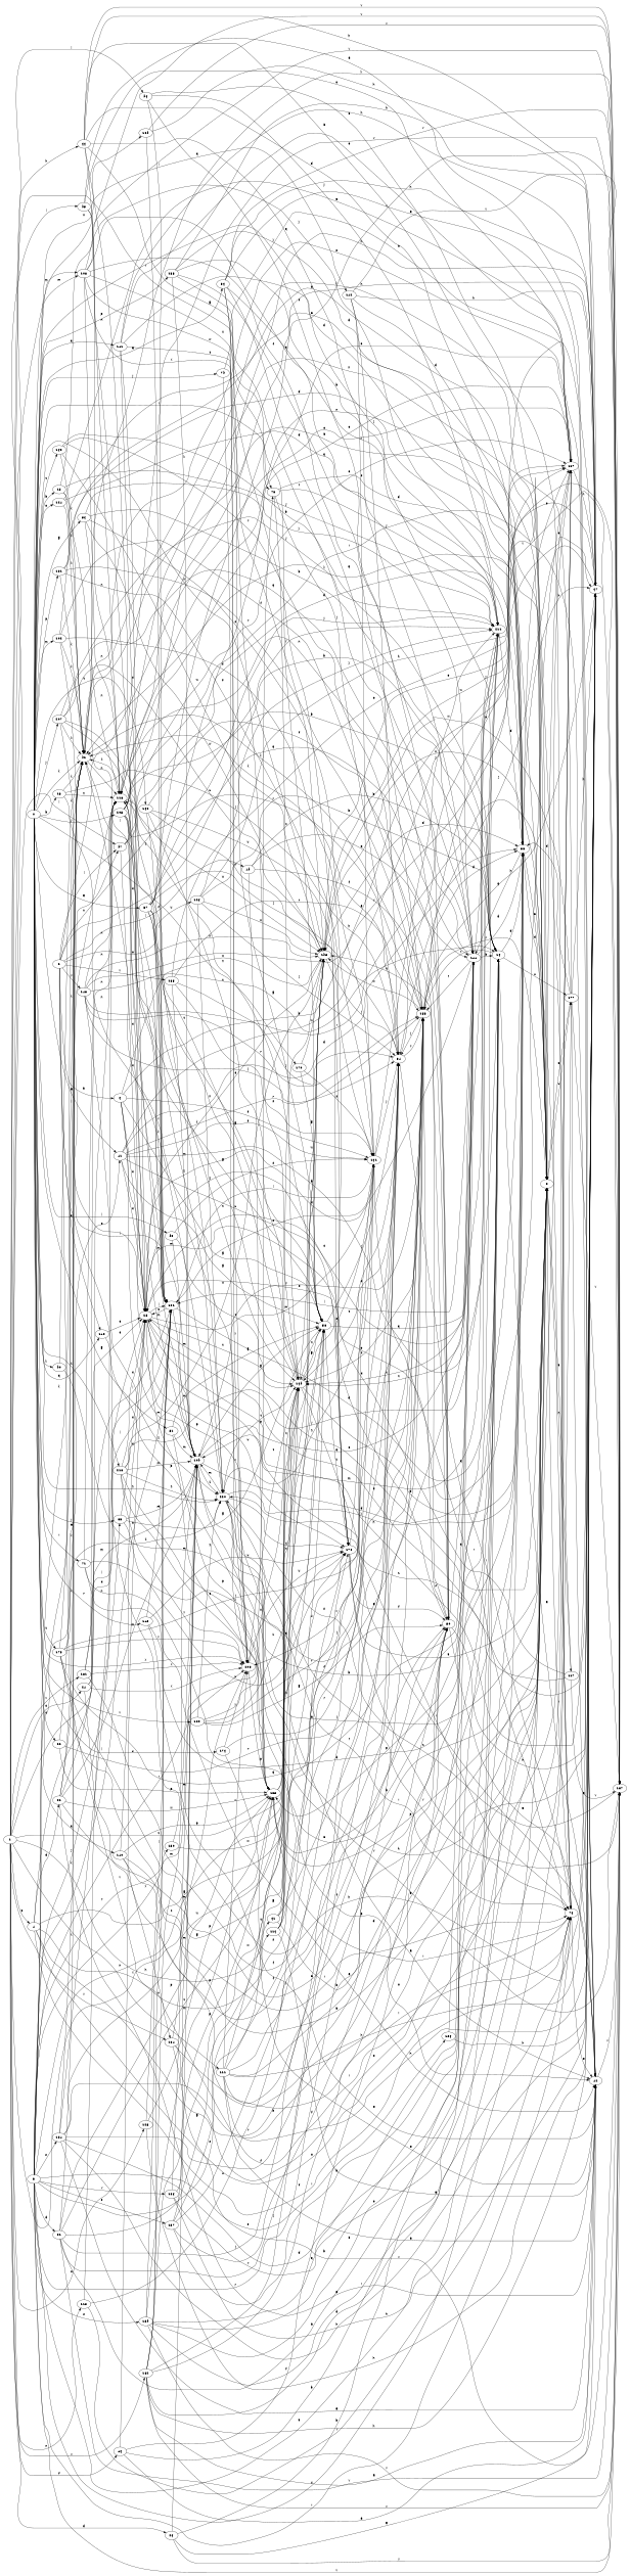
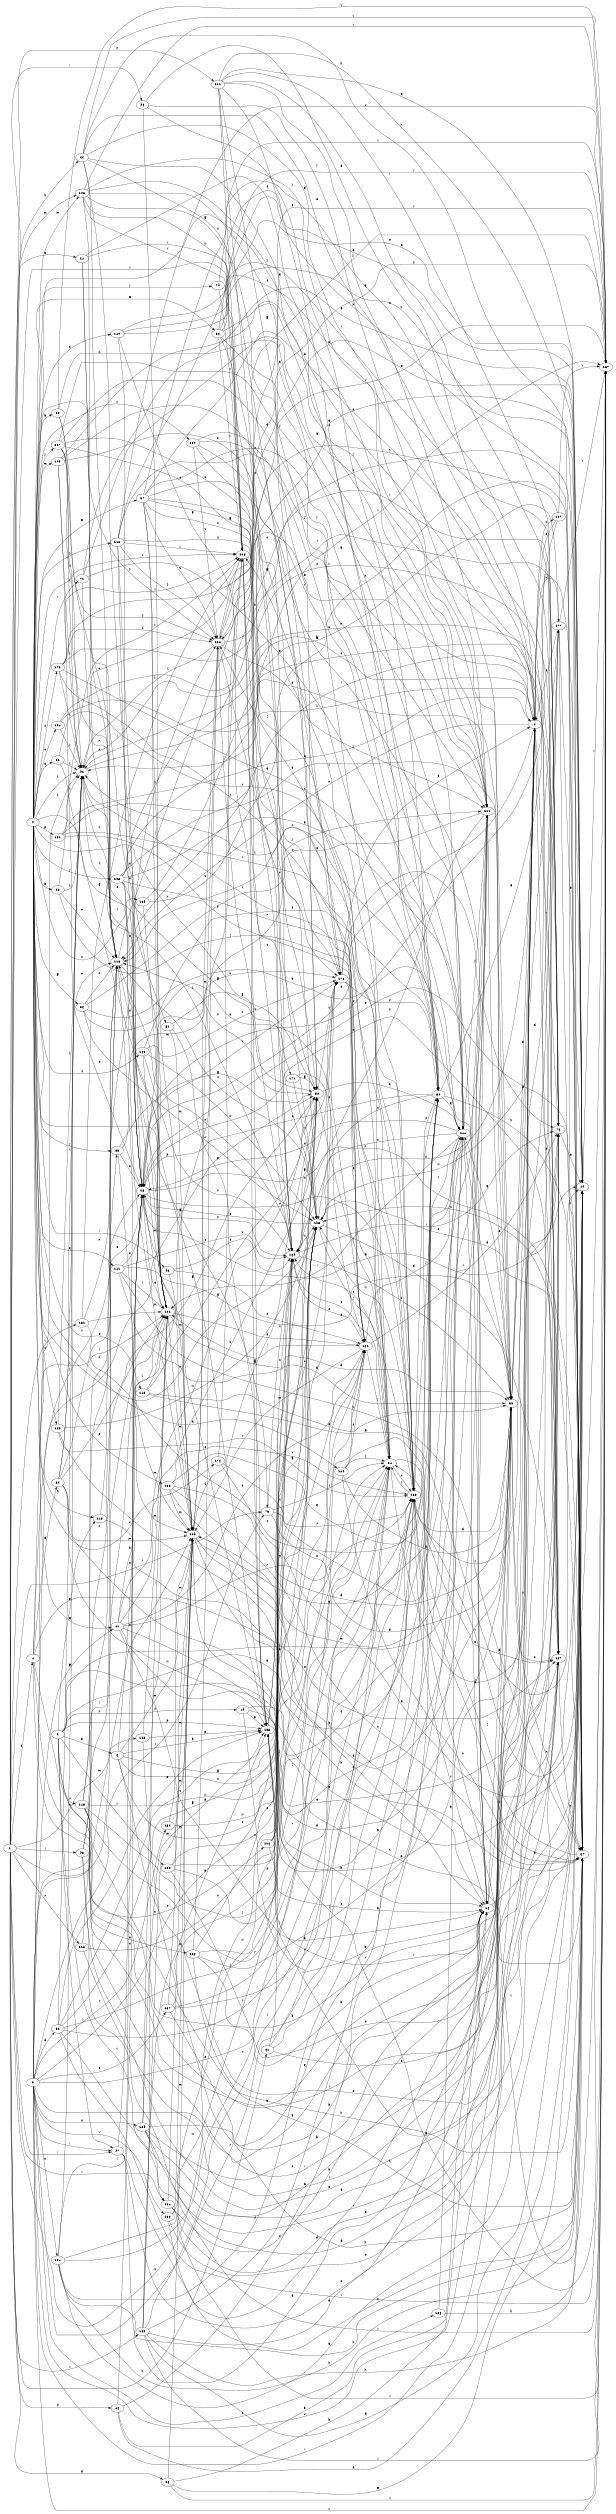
  strict digraph {
    fontname="DejaVu Sans"
    rankdir=LR
    node [fontname="DejaVu Sans"]
    edge [fontname="DejaVu Sans"]
    0
    13
    15
    22
    36
    37
    41
    51
    56
    71
    73
    79
    83
-   90
    92
    93
    102
    108
    124
    131
    133
    140
    141
    142
    143
    145
    163
    168
    170
    173
    176
    180
    189
    195
    203
    205
    207
    211
    218
    220
    118
    84
    101
    187
    135
    153
    58
    144
    42
    67
    109
    169
    127
    16
    161
    25
    33
    178
    8
    50
    76
    1
    4
    24
    26
    46
    61
    66
    95
    96
    97
    111
    115
    125
    181
    182
    184
    32
    116
    2
    6
    49
    126
    148
    185
    3
    31
    150
    154
    156
    157
    159
    177
    186
    117
    0 -> 13 [label=b]
    0 -> 15 [label=b]
    0 -> 22 [label=c]
    0 -> 36 [label=e]
    0 -> 37 [label=e]
    0 -> 41 [label=e]
    0 -> 51 [label=g]
    0 -> 56 [label=g]
    0 -> 71 [label=i]
    0 -> 73 [label=i]
    0 -> 79 [label=j]
    0 -> 83 [label=j]
-   0 -> 90 [label=k]
    0 -> 92 [label=k]
    0 -> 93 [label=l]
    0 -> 102 [label=m]
    0 -> 108 [label=m]
    0 -> 124 [label=o]
    0 -> 131 [label=p]
    0 -> 133 [label=p]
    0 -> 140 [label=q]
    0 -> 141 [label=q]
    0 -> 142 [label=q]
    0 -> 143 [label=q]
    0 -> 145 [label=r]
    0 -> 163 [label=t]
    0 -> 168 [label=t]
    0 -> 170 [label=u]
    0 -> 173 [label=u]
    0 -> 176 [label=u]
    0 -> 180 [label=v]
    0 -> 189 [label=w]
    0 -> 195 [label=w]
    0 -> 203 [label=x]
    0 -> 205 [label=y]
    0 -> 207 [label=y]
    0 -> 211 [label=y]
    0 -> 218 [label=z]
    0 -> 220 [label=z]
    13 -> 92 [label=k]
    13 -> 203 [label=x]
    13 -> 118 [label=n]
    13 -> 84 [label=j]
    15 -> 92 [label=k]
    15 -> 211 [label=y]
    15 -> 101 [label=l]
    15 -> 187 [label=v]
    22 -> 92 [label=k]
    22 -> 135 [label=p]
    22 -> 153 [label=r]
    36 -> 203 [label=x]
    36 -> 211 [label=y]
    36 -> 187 [label=v]
    36 -> 58 [label=g]
    36 -> 144 [label=q]
    36 -> 42 [label=e]
    36 -> 67 [label=h]
    37 -> 211 [label=y]
    37 -> 220 [label=z]
    37 -> 84 [label=j]
    37 -> 101 [label=l]
    37 -> 187 [label=v]
    37 -> 58 [label=g]
    37 -> 109 [label=m]
    37 -> 169 [label=t]
    37 -> 127 [label=o]
    37 -> 16 [label=b]
    41 -> 187 [label=v]
    41 -> 153 [label=r]
    41 -> 58 [label=g]
    41 -> 16 [label=b]
    41 -> 161 [label=s]
    41 -> 25 [label=c]
    41 -> 33 [label=d]
    41 -> 178 [label=u]
    51 -> 135 [label=p]
    51 -> 58 [label=g]
    51 -> 109 [label=m]
    56 -> 195 [label=w]
    56 -> 211 [label=y]
    56 -> 118 [label=n]
    56 -> 16 [label=b]
    56 -> 161 [label=s]
    71 -> 118 [label=n]
    71 -> 144 [label=q]
    71 -> 42 [label=e]
    71 -> 8 [label=a]
    73 -> 211 [label=y]
    73 -> 84 [label=j]
    73 -> 169 [label=t]
    73 -> 33 [label=d]
    79 -> 203 [label=x]
    79 -> 127 [label=o]
    83 -> 58 [label=g]
    83 -> 109 [label=m]
    83 -> 25 [label=c]
    83 -> 178 [label=u]
-   90 -> 92 [label=k]
-   90 -> 8 [label=a]
    92 -> 118 [label=n]
    92 -> 127 [label=o]
    92 -> 8 [label=a]
    93 -> 109 [label=m]
    93 -> 169 [label=t]
    93 -> 161 [label=s]
    102 -> 92 [label=k]
    102 -> 161 [label=s]
    102 -> 25 [label=c]
    102 -> 8 [label=a]
    102 -> 50 [label=f]
    108 -> 195 [label=w]
    108 -> 203 [label=x]
    108 -> 211 [label=y]
    108 -> 118 [label=n]
    108 -> 187 [label=v]
    108 -> 144 [label=q]
    108 -> 178 [label=u]
    108 -> 50 [label=f]
    124 -> 92 [label=k]
    124 -> 42 [label=e]
    124 -> 33 [label=d]
    131 -> 92 [label=k]
    131 -> 153 [label=r]
    131 -> 161 [label=s]
    131 -> 33 [label=d]
    131 -> 8 [label=a]
    133 -> 153 [label=r]
    133 -> 144 [label=q]
    133 -> 67 [label=h]
-   133 -> 109 [label=k]
+   133 -> 109 [label=m]
    133 -> 16 [label=b]
    133 -> 33 [label=d]
    140 -> 135 [label=p]
    140 -> 67 [label=h]
    140 -> 25 [label=c]
    140 -> 8 [label=a]
    140 -> 76 [label=i]
    141 -> 101 [label=l]
    141 -> 67 [label=h]
    141 -> 169 [label=t]
    141 -> 127 [label=o]
    141 -> 25 [label=c]
    141 -> 33 [label=d]
    142 -> 84 [label=j]
    142 -> 187 [label=v]
    142 -> 67 [label=h]
    142 -> 161 [label=s]
    142 -> 33 [label=d]
    143 -> 67 [label=h]
    143 -> 25 [label=c]
    145 -> 101 [label=l]
    145 -> 42 [label=e]
    145 -> 33 [label=d]
    145 -> 178 [label=u]
    163 -> 92 [label=k]
    163 -> 195 [label=w]
    163 -> 153 [label=r]
    163 -> 16 [label=b]
    168 -> 195 [label=w]
    168 -> 101 [label=l]
    168 -> 169 [label=t]
    168 -> 178 [label=u]
    168 -> 50 [label=f]
    170 -> 195 [label=w]
    170 -> 58 [label=g]
    170 -> 161 [label=s]
    173 -> 92 [label=k]
    173 -> 203 [label=x]
    173 -> 220 [label=z]
    173 -> 84 [label=j]
    173 -> 144 [label=q]
    173 -> 8 [label=a]
    173 -> 76 [label=i]
    176 -> 203 [label=x]
    176 -> 153 [label=r]
    176 -> 42 [label=e]
    180 -> 195 [label=w]
    180 -> 220 [label=z]
    180 -> 153 [label=r]
    180 -> 178 [label=u]
    180 -> 50 [label=f]
    189 -> 101 [label=l]
    189 -> 187 [label=v]
    189 -> 67 [label=h]
    195 -> 84 [label=j]
    195 -> 127 [label=o]
    195 -> 25 [label=c]
    195 -> 33 [label=d]
    203 -> 135 [label=p]
    203 -> 169 [label=t]
    203 -> 178 [label=u]
    205 -> 153 [label=r]
    205 -> 58 [label=g]
    205 -> 67 [label=h]
    205 -> 109 [label=m]
    205 -> 127 [label=o]
    205 -> 16 [label=b]
    205 -> 25 [label=c]
    205 -> 76 [label=i]
    207 -> 92 [label=k]
    207 -> 211 [label=y]
    207 -> 220 [label=z]
    207 -> 101 [label=l]
    207 -> 144 [label=q]
    207 -> 169 [label=t]
    207 -> 178 [label=u]
    211 -> 135 [label=p]
    211 -> 109 [label=m]
    211 -> 169 [label=t]
    211 -> 25 [label=c]
    211 -> 33 [label=d]
    218 -> 195 [label=w]
    218 -> 203 [label=x]
    218 -> 211 [label=y]
    218 -> 220 [label=z]
    218 -> 187 [label=v]
    218 -> 42 [label=e]
    218 -> 109 [label=m]
    218 -> 25 [label=c]
    220 -> 92 [label=k]
    220 -> 203 [label=x]
    220 -> 211 [label=y]
    220 -> 187 [label=v]
    220 -> 42 [label=e]
    220 -> 109 [label=m]
    220 -> 169 [label=t]
    220 -> 178 [label=u]
    220 -> 76 [label=i]
    118 -> 92 [label=k]
    118 -> 195 [label=w]
    118 -> 187 [label=v]
    118 -> 109 [label=m]
    118 -> 25 [label=c]
    84 -> 92 [label=k]
    84 -> 220 [label=z]
    84 -> 153 [label=r]
    84 -> 169 [label=t]
    84 -> 127 [label=o]
    84 -> 76 [label=i]
    101 -> 109 [label=m]
    101 -> 161 [label=s]
    101 -> 25 [label=c]
    101 -> 33 [label=d]
    187 -> 92 [label=k]
    187 -> 220 [label=z]
    135 -> 169 [label=t]
    135 -> 16 [label=b]
    135 -> 25 [label=c]
    135 -> 178 [label=u]
    135 -> 76 [label=i]
    153 -> 92 [label=k]
    153 -> 195 [label=w]
    153 -> 203 [label=x]
    153 -> 84 [label=j]
    153 -> 187 [label=v]
    153 -> 67 [label=h]
    153 -> 169 [label=t]
    153 -> 33 [label=d]
    153 -> 50 [label=f]
    58 -> 118 [label=n]
    58 -> 84 [label=j]
    58 -> 144 [label=q]
    58 -> 169 [label=t]
    58 -> 178 [label=u]
    144 -> 211 [label=y]
    144 -> 118 [label=n]
    144 -> 101 [label=l]
    144 -> 153 [label=r]
    144 -> 169 [label=t]
    144 -> 16 [label=b]
    144 -> 25 [label=c]
    144 -> 33 [label=d]
    42 -> 187 [label=v]
    67 -> 195 [label=w]
    67 -> 84 [label=j]
    67 -> 25 [label=c]
    109 -> 220 [label=z]
    109 -> 58 [label=g]
    109 -> 144 [label=q]
    109 -> 67 [label=h]
    109 -> 16 [label=b]
    109 -> 33 [label=d]
    169 -> 92 [label=k]
    169 -> 195 [label=w]
    169 -> 118 [label=n]
    169 -> 58 [label=g]
    169 -> 161 [label=s]
    169 -> 33 [label=d]
    169 -> 76 [label=i]
    127 -> 67 [label=h]
    16 -> 153 [label=r]
    16 -> 42 [label=e]
    16 -> 33 [label=d]
    16 -> 177 [label=u]
    161 -> 211 [label=y]
    161 -> 84 [label=j]
    161 -> 101 [label=l]
    161 -> 109 [label=m]
    161 -> 76 [label=i]
    25 -> 101 [label=l]
    25 -> 153 [label=r]
    25 -> 42 [label=e]
    25 -> 67 [label=h]
    25 -> 169 [label=t]
    25 -> 127 [label=o]
    25 -> 178 [label=u]
    33 -> 144 [label=q]
    33 -> 67 [label=h]
    33 -> 127 [label=o]
    33 -> 8 [label=a]
    178 -> 161 [label=s]
    178 -> 8 [label=a]
    178 -> 50 [label=f]
    178 -> 76 [label=i]
    8 -> 92 [label=k]
    8 -> 195 [label=w]
    8 -> 118 [label=n]
    8 -> 135 [label=p]
    8 -> 153 [label=r]
    8 -> 127 [label=o]
    8 -> 25 [label=c]
    8 -> 33 [label=d]
    8 -> 76 [label=i]
    8 -> 177 [label=u]
    8 -> 117 [label=n]
    50 -> 195 [label=w]
    50 -> 144 [label=q]
    50 -> 42 [label=e]
    50 -> 67 [label=h]
    50 -> 25 [label=c]
    76 -> 92 [label=k]
    76 -> 42 [label=e]
    1 -> 73 [label=i]
    1 -> 108 [label=m]
    1 -> 203 [label=x]
    1 -> 109 [label=m]
    1 -> 169 [label=t]
    1 -> 4 [label=a]
    1 -> 24 [label=c]
    1 -> 26 [label=d]
    1 -> 46 [label=f]
    1 -> 61 [label=h]
    1 -> 66 [label=h]
    1 -> 95 [label=l]
    1 -> 96 [label=l]
    1 -> 97 [label=l]
    1 -> 111 [label=n]
    1 -> 115 [label=n]
    1 -> 125 [label=o]
    1 -> 181 [label=v]
    1 -> 182 [label=v]
    1 -> 184 [label=v]
    4 -> 101 [label=l]
    4 -> 58 [label=g]
    4 -> 127 [label=o]
    4 -> 16 [label=b]
    4 -> 76 [label=i]
    4 -> 32 [label=d]
    4 -> 116 [label=n]
    24 -> 203 [label=x]
    24 -> 118 [label=n]
    24 -> 25 [label=c]
    24 -> 50 [label=f]
    26 -> 187 [label=v]
    26 -> 42 [label=e]
    26 -> 109 [label=m]
    26 -> 16 [label=b]
    46 -> 42 [label=e]
    46 -> 16 [label=b]
    46 -> 25 [label=c]
    46 -> 50 [label=f]
    61 -> 84 [label=j]
    61 -> 153 [label=r]
    61 -> 169 [label=t]
    61 -> 8 [label=a]
    66 -> 118 [label=n]
    66 -> 101 [label=l]
    66 -> 187 [label=v]
    66 -> 58 [label=g]
    66 -> 144 [label=q]
    66 -> 67 [label=h]
    66 -> 33 [label=d]
    66 -> 8 [label=a]
    95 -> 118 [label=n]
    95 -> 101 [label=l]
    95 -> 42 [label=e]
    95 -> 127 [label=o]
    96 -> 211 [label=y]
    96 -> 101 [label=l]
    96 -> 8 [label=a]
    96 -> 50 [label=f]
    97 -> 67 [label=h]
    97 -> 127 [label=o]
    97 -> 25 [label=c]
    97 -> 33 [label=d]
    111 -> 203 [label=x]
    111 -> 58 [label=g]
    111 -> 42 [label=e]
    111 -> 67 [label=h]
    111 -> 169 [label=t]
    111 -> 127 [label=o]
    111 -> 33 [label=d]
    111 -> 50 [label=f]
    111 -> 76 [label=i]
    115 -> 118 [label=n]
    115 -> 178 [label=u]
    115 -> 76 [label=i]
    125 -> 101 [label=l]
    125 -> 135 [label=p]
    125 -> 67 [label=h]
    181 -> 203 [label=x]
    181 -> 118 [label=n]
    181 -> 101 [label=l]
    181 -> 50 [label=f]
    182 -> 84 [label=j]
    182 -> 101 [label=l]
    182 -> 187 [label=v]
    182 -> 135 [label=p]
    182 -> 42 [label=e]
    182 -> 67 [label=h]
    182 -> 109 [label=m]
    182 -> 33 [label=d]
    182 -> 50 [label=f]
    184 -> 187 [label=v]
    184 -> 109 [label=m]
    184 -> 127 [label=o]
    184 -> 16 [label=b]
    32 -> 92 [label=k]
    32 -> 118 [label=n]
    32 -> 135 [label=w]
    32 -> 58 [label=g]
    32 -> 42 [label=e]
    32 -> 109 [label=m]
    32 -> 25 [label=c]
    116 -> 84 [label=j]
    116 -> 58 [label=g]
    116 -> 42 [label=e]
    116 -> 169 [label=t]
    116 -> 161 [label=s]
    2 -> 143 [label=q]
    2 -> 211 [label=y]
    2 -> 135 [label=p]
    2 -> 144 [label=q]
    2 -> 127 [label=o]
    2 -> 97 [label=l]
    2 -> 184 [label=v]
    2 -> 6 [label=a]
    2 -> 49 [label=f]
    2 -> 126 [label=o]
    2 -> 148 [label=r]
    2 -> 185 [label=v]
    6 -> 195 [label=w]
    6 -> 135 [label=p]
    6 -> 58 [label=g]
    6 -> 42 [label=e]
    6 -> 109 [label=m]
    6 -> 161 [label=s]
    6 -> 25 [label=c]
    49 -> 135 [label=p]
    49 -> 144 [label=q]
    49 -> 16 [label=b]
    49 -> 50 [label=f]
    126 -> 195 [label=w]
    126 -> 211 [label=y]
    126 -> 220 [label=z]
    126 -> 84 [label=j]
    126 -> 67 [label=h]
    126 -> 16 [label=b]
    148 -> 195 [label=w]
    148 -> 220 [label=z]
    148 -> 118 [label=n]
    148 -> 84 [label=j]
    148 -> 153 [label=r]
    148 -> 67 [label=h]
    148 -> 16 [label=b]
    148 -> 76 [label=i]
    185 -> 84 [label=j]
    185 -> 153 [label=r]
    185 -> 109 [label=m]
    185 -> 127 [label=o]
    185 -> 161 [label=s]
    3 -> 41 [label=e]
    3 -> 73 [label=i]
    3 -> 83 [label=j]
    3 -> 92 [label=k]
    3 -> 203 [label=x]
    3 -> 101 [label=l]
    3 -> 187 [label=v]
    3 -> 153 [label=r]
    3 -> 169 [label=t]
    3 -> 161 [label=s]
    3 -> 8 [label=a]
    3 -> 76 [label=i]
    3 -> 97 [label=l]
    3 -> 31 [label=d]
    3 -> 150 [label=r]
    3 -> 154 [label=s]
    3 -> 156 [label=s]
    3 -> 157 [label=s]
    3 -> 159 [label=s]
    3 -> 177 [label=u]
    3 -> 186 [label=v]
    31 -> 92 [label=k]
    31 -> 84 [label=j]
    31 -> 187 [label=v]
    31 -> 135 [label=p]
    31 -> 153 [label=r]
    31 -> 58 [label=g]
    31 -> 169 [label=t]
    31 -> 8 [label=a]
    150 -> 195 [label=w]
    150 -> 109 [label=m]
    154 -> 92 [label=k]
    154 -> 195 [label=w]
    154 -> 101 [label=l]
    154 -> 153 [label=r]
    154 -> 42 [label=e]
    154 -> 67 [label=h]
    154 -> 33 [label=d]
    154 -> 50 [label=f]
    156 -> 144 [label=q]
    156 -> 67 [label=h]
    157 -> 84 [label=j]
    157 -> 109 [label=m]
    157 -> 16 [label=b]
    157 -> 161 [label=s]
    157 -> 50 [label=f]
    159 -> 101 [label=l]
    159 -> 187 [label=v]
    159 -> 135 [label=p]
    159 -> 144 [label=q]
    159 -> 16 [label=b]
    159 -> 8 [label=a]
    159 -> 76 [label=i]
    177 -> 195 [label=w]
    177 -> 118 [label=n]
    177 -> 187 [label=v]
    177 -> 42 [label=e]
    177 -> 67 [label=h]
    177 -> 33 [label=d]
    177 -> 8 [label=a]
    186 -> 195 [label=w]
    186 -> 67 [label=h]
    186 -> 109 [label=m]
    186 -> 127 [label=o]
    117 -> 220 [label=z]
    117 -> 187 [label=v]
    117 -> 25 [label=c]
    117 -> 8 [label=a]
  }
